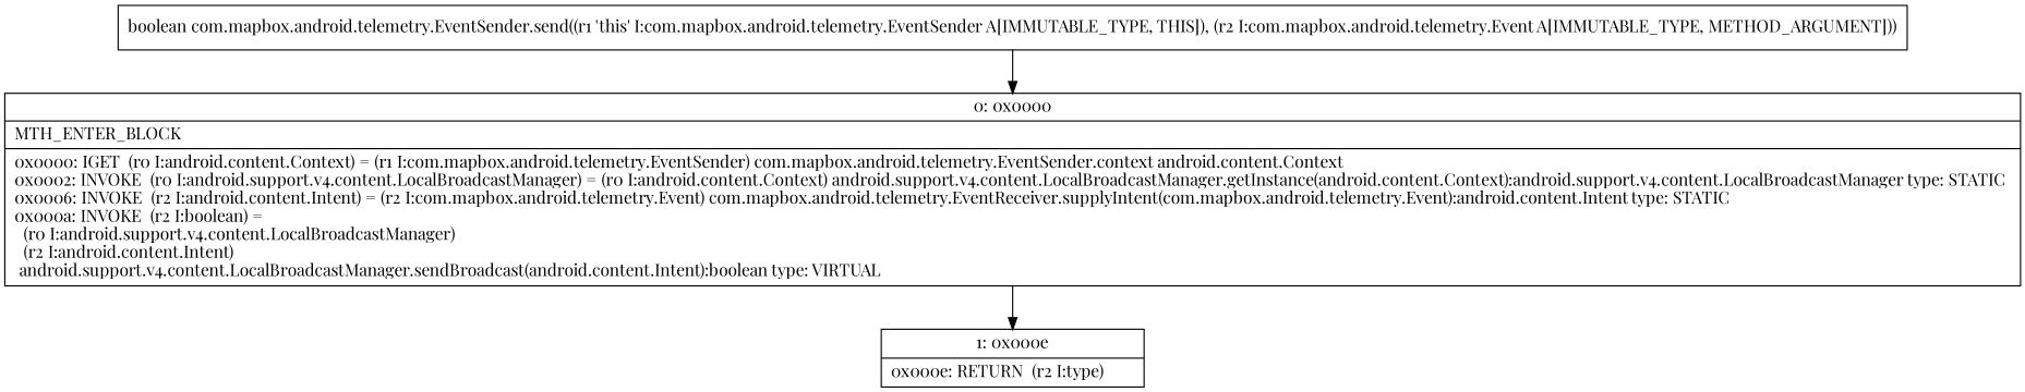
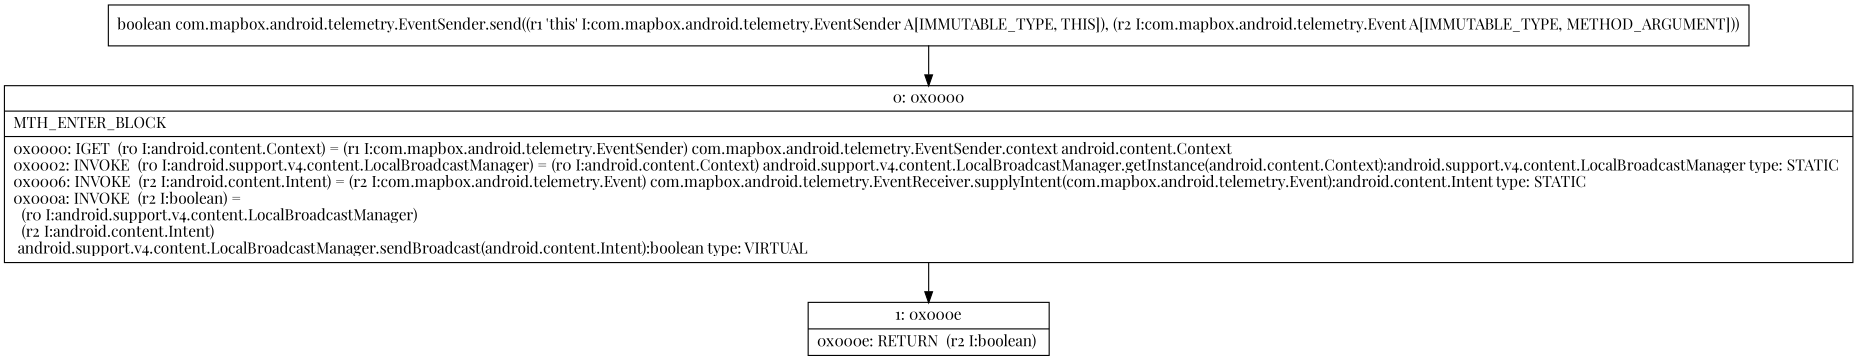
  digraph {
    fontname="Playfair Display"
    node [shape=record fontname="Playfair Display"]
    edge [fontname="Playfair Display"]
    n1 [label="{0\:\ 0x0000|MTH_ENTER_BLOCK\l|0x0000: IGET  (r0 I:android.content.Context) = (r1 I:com.mapbox.android.telemetry.EventSender) com.mapbox.android.telemetry.EventSender.context android.content.Context \l0x0002: INVOKE  (r0 I:android.support.v4.content.LocalBroadcastManager) = (r0 I:android.content.Context) android.support.v4.content.LocalBroadcastManager.getInstance(android.content.Context):android.support.v4.content.LocalBroadcastManager type: STATIC \l0x0006: INVOKE  (r2 I:android.content.Intent) = (r2 I:com.mapbox.android.telemetry.Event) com.mapbox.android.telemetry.EventReceiver.supplyIntent(com.mapbox.android.telemetry.Event):android.content.Intent type: STATIC \l0x000a: INVOKE  (r2 I:boolean) = \l  (r0 I:android.support.v4.content.LocalBroadcastManager)\l  (r2 I:android.content.Intent)\l android.support.v4.content.LocalBroadcastManager.sendBroadcast(android.content.Intent):boolean type: VIRTUAL \l}"]
-   n2 [label="{1\:\ 0x000e|0x000e: RETURN  (r2 I:type) \l}"]
+   n2 [label="{1\:\ 0x000e|0x000e: RETURN  (r2 I:boolean) \l}"]
    n3 [label="{boolean com.mapbox.android.telemetry.EventSender.send((r1 'this' I:com.mapbox.android.telemetry.EventSender A[IMMUTABLE_TYPE, THIS]), (r2 I:com.mapbox.android.telemetry.Event A[IMMUTABLE_TYPE, METHOD_ARGUMENT])) }"]
    n1 -> n2
    n3 -> n1
  }
